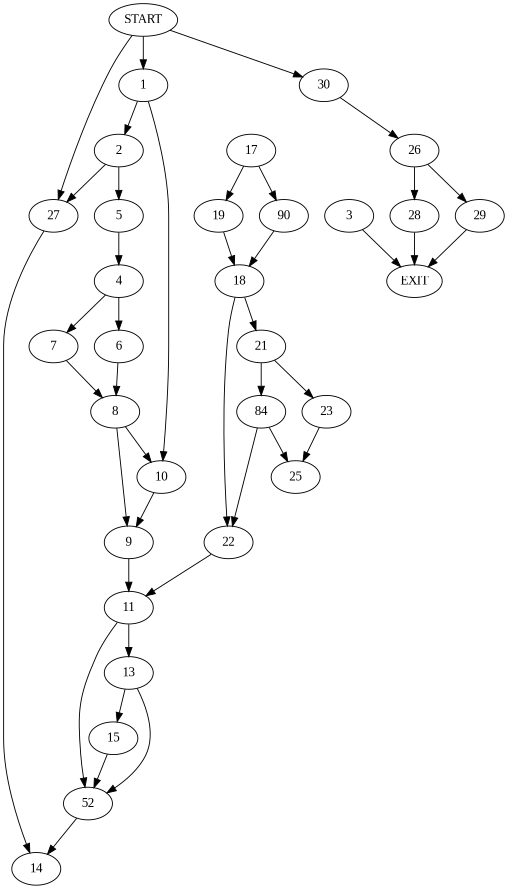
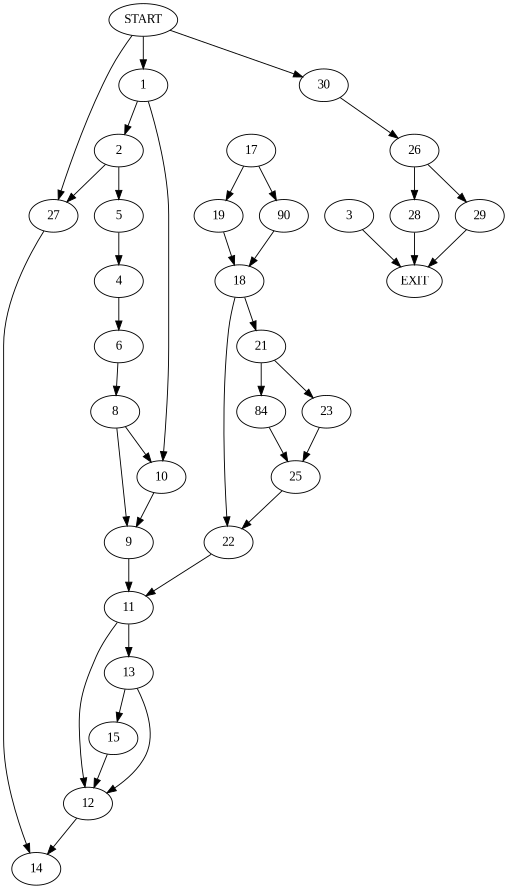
  digraph {
    fontname="Liberation Serif"
    node [fontname="Liberation Serif"]
    edge [fontname="Liberation Serif"]
    n1 [label=START]
    1
    27
    30
    2
    10
    14
    26
    n9 [label=EXIT]
    5
    3
    4
    6
-   7
    8
    9
    11
-   12 [label=52]
+   12
    13
    15
    28
    29
    17
    19
    n25 [label=90]
    18
    21
    22
    23
    n30 [label=84]
    25
    n1 -> 1
    n1 -> 27
    n1 -> 30
    1 -> 2
    1 -> 10
    27 -> 14
    30 -> 26
    2 -> 27
    2 -> 5
    10 -> 9
    26 -> 28
    26 -> 29
    5 -> 4
    3 -> n9
    4 -> 6
-   4 -> 7
    6 -> 8
-   7 -> 8
    8 -> 10
    8 -> 9
    9 -> 11
    11 -> 12
    11 -> 13
    12 -> 14
    13 -> 12
    13 -> 15
    15 -> 12
    28 -> n9
    29 -> n9
    17 -> 19
    17 -> n25
    19 -> 18
    n25 -> 18
    18 -> 21
    18 -> 22
    21 -> 23
    21 -> n30
    22 -> 11
    23 -> 25
    n30 -> 25
-   n30 -> 22
+   25 -> 22
  }
